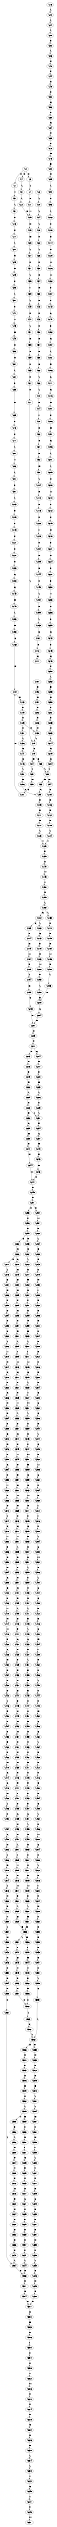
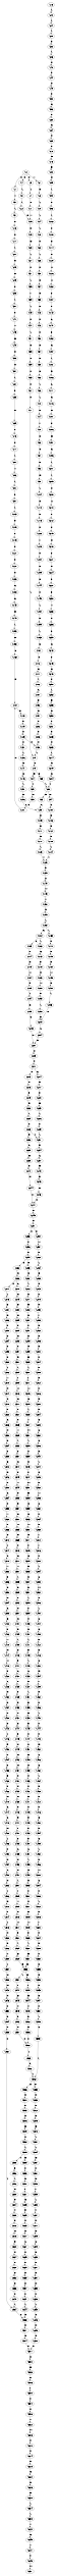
  strict digraph {
    S0
    S1
+   S2
    S3
    S4
    S5
    S6
    S7
    S8
    S9
    S10
    S11
    S12
    S13
    S14
    S15
    S17
    S18
    S19
    S16
    S20
    S21
    S22
    S23
    S24
    S25
    S26
    S27
    S28
    S29
    S30
    S31
    S32
    S33
    S34
    S35
    S36
    S37
    S38
    S39
    S40
    S41
    S42
    S43
    S44
    S45
    S46
    S47
    S48
    S49
    S50
    S51
    S52
    S53
    S54
    S55
    S56
    S57
    S58
    S59
    S60
    S61
    S62
    S63
    S64
    S65
    S66
    S67
    S68
    S69
    S70
    S71
    S72
    S73
    S74
    S75
    S76
    S77
    S78
    S79
    S80
    S81
    S82
    S83
    S84
    S85
    S86
    S87
    S88
    S89
    S90
    S91
    S92
    S93
    S94
    S95
    S96
    S97
    S98
    S99
    S100
    S101
    S102
    S103
    S104
    S105
    S106
    S107
    S108
    S109
    S110
    S111
    S112
    S113
    S114
    S115
    S116
    S117
    S118
    S119
    S120
    S121
    S122
    S123
    S124
    S125
    S126
    S127
    S128
    S129
    S130
    S131
    S132
    S133
    S134
    S135
    S136
    S137
    S138
    S139
    S140
    S141
    S142
    S143
    S144
    S145
    S146
    S147
    S148
    S149
    S150
    S151
    S152
    S153
    S154
    S155
    S156
    S157
    S158
    S159
    S160
    S161
    S162
    S163
    S164
    S165
    S166
    S167
    S168
    S169
    S170
    S171
    S172
    S173
    S174
    S175
    S176
    S177
    S178
    S179
    S180
    S181
+   S182
    S183
    S184
    S185
    S186
    S187
    S188
    S189
    S190
    S191
    S192
    S193
    S194
    S195
    S196
    S197
    S198
    S199
    S200
    S201
    S202
    S203
    S204
    S205
    S206
    S207
    S208
    S209
    S210
    S211
    S212
    S213
    S214
    S215
    S216
    S217
    S218
    S219
    S220
    S221
    S222
    S223
    S224
    S225
    S226
    S227
    S228
    S229
    S230
    S231
    S232
    S233
    S234
    S235
    S236
    S237
    S238
    S239
    S240
    S241
    S242
    S243
    S244
    S245
    S246
    S247
    S248
    S249
    S250
    S251
    S252
    S253
    S254
    S255
    S256
    S257
    S258
    S259
    S260
    S261
    S262
    S263
    S264
    S265
    S266
    S267
    S268
    S269
    S270
    S271
    S272
    S273
    S274
    S275
    S276
    S277
    S278
    S279
    S280
    S281
    S282
    S283
    S284
    S285
    S286
    S287
    S288
    S289
    S290
    S291
    S292
    S293
    S294
    S295
    S296
    S297
    S298
    S299
    S300
    S301
    S302
    S303
    S304
    S305
    S306
    S307
    S308
    S309
    S310
    S311
    S312
    S313
    S314
    S315
    S316
    S317
    S318
    S319
    S320
    S321
    S322
    S323
    S324
    S325
    S326
    S327
    S328
    S329
    S330
    S331
    S332
    S333
    S334
    S335
    S336
    S337
    S338
    S339
    S340
    S341
    S342
    S343
    S344
    S345
    S346
    S347
    S348
    S349
    S350
    S351
    S352
    S353
    S354
    S355
    S356
    S357
    S358
    S359
    S360
    S361
    S362
    S363
    S364
    S365
    S366
    S367
    S368
    S369
    S370
    S371
    S372
    S373
    S374
    S375
    S376
    S377
    S378
    S379
    S380
    S381
    S382
    S383
    S384
    S385
    S386
    S387
    S388
    S389
    S390
    S391
    S392
    S393
    S394
    S395
    S396
    S397
    S398
    S399
    S400
    S401
    S402
    S403
    S404
    S405
    S406
    S407
    S408
    S409
    S410
    S411
    S412
    S413
    S414
    S415
    S416
    S417
    S418
    S419
    S420
    S421
    S422
    S423
    S424
    S425
    S426
    S427
    S428
    S429
    S430
    S431
    S432
    S433
    S434
    S435
    S436
    S437
    S438
    S439
    S440
    S441
    S442
    S443
    S444
    S445
    S446
    S447
    S448
    S449
    S450
    S451
    S452
    S453
    S454
    S455
    S456
    S457
    S458
    S459
    S460
    S461
    S462
    S463
    S464
    S465
    S466
    S467
    S468
    S469
    S470
    S471
    S472
    S473
    S474
    S475
    S476
    S477
    S478
    S479
    S480
    S481
    S482
    S483
    S484
    S485
    S486
    S487
    S488
    S489
    S490
    S491
    S492
    S493
    S494
    S495
    S496
    S497
    S498
    S499
    S500
    S501
    S502
    S503
    S504
    S505
    S506
    S507
    S508
    S509
    S510
    S511
    S512
    S513
    S514
    S515
    S516
    S517
    S518
    S519
    S520
    S521
    S522
    S523
    S524
    S525
    S526
    S527
    S528
    S529
    S530
    S531
    S532
    S533
    S534
    S535
    S536
    S537
    S538
    S539
    S540
    S541
    S542
    S543
    S544
    S545
    S546
    S547
    S548
    S549
    S550
    S551
    S552
    S553
    S554
    S555
    S556
    S557
    S558
    S559
    S560
    S561
    S562
    S563
    S564
    S565
    S566
    S567
    S568
    S569
    S570
    S571
    S572
    S573
    S574
    S575
    S576
    S577
    S578
    S579
    S580
    S581
    S582
    S583
    S584
    S585
    S586
    S587
    S588
    S589
    S590
    S591
    S592
    S593
    S594
    S595
    S596
    S597
    S598
    S599
    S600
    S601
    S602
    S603
    S604
    S605
    S606
    S607
    S608
    S609
    S610
    S611
    S612
    S613
    S614
    S615
    S616
    S617
    S618
    S619
    S620
    S621
    S622
    S623
    S624
    S625
    S626
    S627
    S628
    S629
    S630
    S631
    S632
    S633
    S634
    S635
    S636
    n638 [label=S937]
    S638
    S639
    S640
    S641
    S642
    S643
    S644
    S645
    S646
    S647
    S648
    S649
    S650
    S651
    S0 -> S1 [label=A]
+   S0 -> S2 [label=V]
    S0 -> S3 [label=L]
    S0 -> S4 [label=T]
    S1 -> S5 [label=V]
+   S2 -> S6 [label=F]
    S3 -> S7 [label=S]
    S4 -> S8 [label=S]
    S5 -> S9 [label=S]
    S6 -> S10 [label=S]
    S7 -> S11 [label=L]
    S8 -> S12 [label=S]
    S9 -> S13 [label=F]
    S10 -> S14 [label=S]
    S11 -> S15 [label=V]
    S12 -> S15 [label=R]
    S13 -> S17 [label=A]
    S14 -> S18 [label=S]
    S15 -> S19 [label=N]
    S17 -> S21 [label=S]
    S18 -> S22 [label=A]
    S19 -> S23 [label=H]
    S16 -> S20 [label=S]
    S20 -> S24 [label=S]
    S21 -> S25 [label=N]
    S22 -> S26 [label=S]
    S23 -> S27 [label=S]
    S24 -> S28 [label=S]
    S25 -> S29 [label=N]
    S26 -> S30 [label=A]
    S27 -> S31 [label=L]
    S28 -> S32 [label=T]
    S29 -> S33 [label=L]
    S30 -> S34 [label=P]
    S31 -> S35 [label=S]
    S32 -> S36 [label=S]
    S33 -> S37 [label=S]
    S34 -> S38 [label=R]
    S35 -> S39 [label=I]
    S36 -> S40 [label=A]
    S37 -> S41 [label=L]
    S38 -> S42 [label=P]
    S39 -> S43 [label=S]
    S40 -> S44 [label=L]
    S41 -> S45 [label=V]
    S42 -> S46 [label=A]
    S43 -> S47 [label=T]
    S44 -> S48 [label=A]
    S45 -> S49 [label=H]
    S46 -> S50 [label=A]
    S47 -> S51 [label=S]
    S48 -> S52 [label=T]
    S49 -> S53 [label=Q]
    S50 -> S54 [label=P]
    S51 -> S55 [label=R]
    S52 -> S56 [label=G]
    S53 -> S57 [label=K]
    S54 -> S58 [label=P]
    S55 -> S59 [label=Q]
    S56 -> S60 [label=L]
    S57 -> S61 [label=S]
    S58 -> S62 [label=P]
    S59 -> S63 [label=L]
    S60 -> S64 [label=G]
    S61 -> S65 [label=P]
    S62 -> S66 [label=S]
    S63 -> S67 [label=T]
    S64 -> S68 [label=A]
    S65 -> S69 [label=Q]
    S66 -> S70 [label=S]
    S67 -> S71 [label=A]
    S68 -> S72 [label=L]
    S69 -> S73 [label=P]
    S70 -> S74 [label=A]
    S71 -> S75 [label=S]
    S72 -> S76 [label=H]
    S73 -> S77 [label=L]
    S74 -> S78 [label=V]
    S75 -> S79 [label=G]
    S76 -> S80 [label=E]
    S77 -> S81 [label=S]
    S78 -> S82 [label=P]
    S79 -> S83 [label=G]
    S79 -> S84 [label=H]
    S80 -> S85 [label=Q]
    S81 -> S86 [label=V]
    S82 -> S87 [label=Q]
    S83 -> S88 [label=S]
    S84 -> S89 [label=S]
    S85 -> S90 [label=S]
    S86 -> S91 [label=S]
    S87 -> S92 [label=T]
    S88 -> S93 [label=N]
    S88 -> S94 [label=H]
    S89 -> S95 [label=N]
    S90 -> S96 [label=L]
    S91 -> S97 [label=P]
    S92 -> S98 [label=H]
    S93 -> S99 [label=C]
    S94 -> S100 [label=C]
    S95 -> S101 [label=C]
    S96 -> S102 [label=S]
    S97 -> S103 [label=S]
    S98 -> S104 [label=S]
    S99 -> S105 [label=R]
    S100 -> S106 [label=R]
    S101 -> S107 [label=R]
    S102 -> S108 [label=L]
    S103 -> S109 [label=R]
    S104 -> S110 [label=P]
    S105 -> S111 [label=R]
    S106 -> S112 [label=R]
    S107 -> S113 [label=Q]
    S108 -> S114 [label=R]
    S109 -> S115 [label=P]
    S110 -> S116 [label=P]
    S111 -> S117 [label=K]
    S112 -> S118 [label=K]
    S113 -> S119 [label=L]
    S114 -> S120 [label=R]
    S115 -> S121 [label=L]
    S116 -> S122 [label=A]
    S117 -> S123 [label=S]
    S118 -> S124 [label=S]
    S119 -> S125 [label=T]
    S120 -> S126 [label=W]
    S121 -> S127 [label=T]
    S122 -> S128 [label=V]
    S123 -> S129 [label=V]
    S124 -> S129 [label=V]
    S125 -> S130 [label=A]
    S125 -> S131 [label=T]
    S126 -> S132 [label=W]
    S127 -> S133 [label=A]
    S128 -> S134 [label=A]
    S129 -> S135 [label=P]
    S130 -> S75 [label=S]
    S131 -> S136 [label=S]
    S132 -> S137 [label=P]
    S133 -> S138 [label=G]
    S134 -> S139 [label=R]
    S135 -> S140 [label=T]
    S136 -> S141 [label=G]
    S137 -> S142 [label=P]
    S138 -> S143 [label=G]
    S139 -> S144 [label=P]
    S140 -> S145 [label=W]
    S141 -> S146 [label=G]
    S142 -> S147 [label=C]
    S143 -> S148 [label=H]
    S144 -> S149 [label=L]
    S145 -> S150 [label=V]
    S146 -> S151 [label=S]
    S147 -> S152 [label=P]
    S148 -> S153 [label=S]
    S149 -> S154 [label=S]
    S150 -> S155 [label=K]
    S151 -> S156 [label=N]
    S152 -> S157 [label=G]
    S153 -> S158 [label=N]
    S154 -> S159 [label=T]
    S155 -> S160 [label=S]
    S156 -> S99 [label=C]
    S157 -> S161 [label=S]
    S158 -> S162 [label=C]
    S159 -> S163 [label=S]
    S160 -> S164 [label=G]
    S160 -> S165 [label=S]
    S161 -> S166 [label=E]
    S162 -> S107 [label=R]
    S163 -> S167 [label=G]
    S164 -> S168 [label=S]
    S164 -> S169 [label=G]
    S165 -> S170 [label=T]
    S166 -> S171 [label=C]
    S167 -> S172 [label=P]
    S168 -> S173 [label=G]
    S169 -> S174 [label=P]
    S170 -> S175 [label=P]
    S171 -> S176 [label=G]
    S172 -> S177 [label=G]
    S173 -> S178 [label=P]
    S174 -> S179 [label=R]
    S175 -> S180 [label=K]
    S176 -> S181 [label=N]
+   S177 -> S182 [label=S]
    S178 -> S183 [label=K]
    S179 -> S184 [label=W]
    S180 -> S185 [label=W]
    S181 -> S186 [label=T]
+   S182 -> S187 [label=C]
    S183 -> S188 [label=W]
    S184 -> S189 [label=P]
    S185 -> S190 [label=P]
    S186 -> S191 [label=H]
    S187 -> S192 [label=R]
    S188 -> S193 [label=P]
    S189 -> S194 [label=S]
    S190 -> S195 [label=S]
    S191 -> S196 [label=G]
    S192 -> S197 [label=Q]
    S193 -> S198 [label=S]
    S194 -> S199 [label=R]
    S195 -> S200 [label=R]
    S196 -> S201 [label=S]
    S197 -> S202 [label=L]
    S198 -> S200 [label=R]
    S199 -> S203 [label=C]
    S200 -> S204 [label=C]
    S201 -> S205 [label=S]
    S202 -> S206 [label=T]
    S203 -> S207 [label=R]
    S204 -> S207 [label=R]
    S205 -> S208 [label=A]
    S206 -> S130 [label=A]
    S207 -> S209 [label=A]
    S208 -> S210 [label=W]
    S209 -> S211 [label=L]
    S210 -> S212 [label=P]
    S211 -> S213 [label=E]
    S211 -> S214 [label=G]
    S212 -> S215 [label=L]
    S213 -> S216 [label=D]
    S214 -> S217 [label=D]
    S215 -> S218 [label=Q]
    S216 -> S219 [label=P]
    S217 -> S220 [label=P]
    S218 -> S221 [label=P]
    S219 -> S222 [label=E]
    S220 -> S223 [label=E]
    S221 -> S224 [label=A]
    S222 -> S225 [label=S]
    S223 -> S226 [label=S]
    S224 -> S227 [label=P]
    S225 -> S228 [label=L]
    S226 -> S229 [label=L]
    S227 -> S230 [label=P]
    S228 -> S231 [label=S]
    S228 -> S232 [label=R]
    S229 -> S231 [label=S]
    S230 -> S233 [label=V]
    S231 -> S234 [label=R]
    S232 -> S235 [label=C]
    S233 -> S236 [label=T]
    S234 -> S237 [label=C]
    S235 -> S238 [label=H]
    S236 -> S239 [label=P]
    S237 -> S240 [label=H]
    S238 -> S241 [label=R]
    S239 -> S242 [label=G]
    S240 -> S243 [label=R]
    S241 -> S244 [label=K]
    S242 -> S245 [label=P]
    S243 -> S246 [label=K]
    S244 -> S247 [label=T]
    S245 -> S248 [label=G]
    S246 -> S247 [label=T]
    S247 -> S249 [label=P]
    S248 -> S250 [label=L]
    S249 -> S251 [label=P]
    S250 -> S252 [label=S]
    S251 -> S253 [label=A]
    S251 -> S254 [label=P]
    S252 -> S255 [label=E]
    S253 -> S256 [label=L]
    S254 -> S257 [label=W]
    S255 -> S258 [label=Q]
    S256 -> S259 [label=P]
    S257 -> S260 [label=P]
    S258 -> S261 [label=P]
    S259 -> S262 [label=P]
    S259 -> S263 [label=Q]
    S260 -> S264 [label=S]
    S261 -> S265 [label=T]
    S262 -> S266 [label=G]
    S263 -> S267 [label=G]
    S264 -> S268 [label=G]
    S265 -> S269 [label=A]
    S266 -> S270 [label=C]
    S266 -> S271 [label=T]
    S267 -> S272 [label=S]
    S268 -> S273 [label=Q]
    S269 -> S274 [label=S]
    S270 -> S275 [label=N]
    S271 -> S276 [label=S]
    S272 -> S277 [label=N]
    S273 -> S278 [label=T]
    S274 -> S279 [label=G]
    S275 -> S280 [label=E]
    S276 -> S281 [label=E]
    S277 -> S282 [label=E]
    S278 -> S283 [label=N]
    S279 -> S284 [label=G]
    S280 -> S285 [label=N]
    S281 -> S286 [label=R]
    S282 -> S287 [label=N]
    S283 -> S288 [label=V]
    S284 -> S88 [label=S]
    S285 -> S289 [label=L]
    S286 -> S290 [label=L]
    S287 -> S291 [label=L]
    S288 -> S292 [label=P]
    S289 -> S293 [label=N]
    S290 -> S294 [label=D]
    S291 -> S295 [label=N]
    S292 -> S296 [label=P]
    S293 -> S297 [label=L]
    S294 -> S298 [label=T]
    S295 -> S299 [label=Q]
    S296 -> S300 [label=R]
    S297 -> S301 [label=E]
    S298 -> S302 [label=T]
    S299 -> S303 [label=E]
    S300 -> S304 [label=A]
    S301 -> S305 [label=S]
    S302 -> S306 [label=S]
    S303 -> S307 [label=S]
    S304 -> S308 [label=L]
    S305 -> S309 [label=I]
    S306 -> S310 [label=V]
    S307 -> S311 [label=I]
    S308 -> S312 [label=D]
    S309 -> S313 [label=W]
    S310 -> S314 [label=A]
    S311 -> S315 [label=W]
    S312 -> S316 [label=L]
    S313 -> S317 [label=G]
    S314 -> S318 [label=G]
    S315 -> S319 [label=G]
    S316 -> S320 [label=R]
    S317 -> S321 [label=P]
    S318 -> S322 [label=L]
    S319 -> S323 [label=S]
    S320 -> S324 [label=R]
    S321 -> S325 [label=L]
    S322 -> S326 [label=G]
    S323 -> S327 [label=V]
    S324 -> S328 [label=G]
    S325 -> S329 [label=V]
    S326 -> S330 [label=A]
    S327 -> S331 [label=M]
    S328 -> S332 [label=C]
    S329 -> S333 [label=S]
    S330 -> S334 [label=D]
    S331 -> S335 [label=S]
    S332 -> S336 [label=G]
    S333 -> S337 [label=P]
    S334 -> S338 [label=P]
    S335 -> S339 [label=T]
    S336 -> S340 [label=R]
    S337 -> S341 [label=G]
    S338 -> S342 [label=G]
    S339 -> S343 [label=N]
    S340 -> S344 [label=S]
    S341 -> S345 [label=T]
    S342 -> S346 [label=R]
    S343 -> S347 [label=L]
    S344 -> S348 [label=G]
    S345 -> S349 [label=V]
    S346 -> S350 [label=T]
    S347 -> S351 [label=M]
    S348 -> S352 [label=P]
    S349 -> S353 [label=D]
    S350 -> S354 [label=G]
    S351 -> S355 [label=E]
    S352 -> S356 [label=W]
    S353 -> S357 [label=R]
    S354 -> S358 [label=T]
    S355 -> S359 [label=G]
    S356 -> S360 [label=C]
    S357 -> S361 [label=Q]
    S358 -> S362 [label=V]
    S359 -> S363 [label=Q]
    S360 -> S364 [label=L]
    S361 -> S365 [label=W]
    S362 -> S366 [label=T]
    S363 -> S367 [label=W]
    S364 -> S368 [label=R]
    S365 -> S369 [label=Q]
    S366 -> S370 [label=Q]
    S367 -> S371 [label=Q]
    S368 -> S372 [label=V]
    S369 -> S373 [label=L]
    S370 -> S374 [label=S]
    S371 -> S375 [label=L]
    S372 -> S376 [label=V]
    S373 -> S377 [label=G]
    S374 -> S378 [label=G]
    S375 -> S379 [label=G]
    S376 -> S380 [label=L]
    S377 -> S381 [label=V]
    S378 -> S382 [label=V]
    S379 -> S383 [label=K]
    S380 -> S384 [label=S]
    S381 -> S385 [label=S]
    S382 -> S386 [label=P]
    S383 -> S387 [label=N]
    S384 -> S388 [label=C]
    S385 -> S389 [label=D]
    S386 -> S390 [label=Q]
    S387 -> S391 [label=D]
    S388 -> S392 [label=M]
    S389 -> S393 [label=P]
    S390 -> S394 [label=R]
    S391 -> S395 [label=S]
    S392 -> S396 [label=Q]
    S393 -> S397 [label=A]
    S394 -> S398 [label=G]
    S395 -> S399 [label=L]
    S396 -> S400 [label=S]
    S397 -> S401 [label=G]
    S398 -> S402 [label=G]
    S399 -> S403 [label=A]
    S400 -> S404 [label=C]
    S401 -> S405 [label=R]
    S402 -> S406 [label=L]
    S403 -> S407 [label=K]
    S404 -> S408 [label=G]
    S405 -> S409 [label=S]
    S406 -> S410 [label=V]
    S407 -> S411 [label=S]
    S408 -> S412 [label=A]
    S409 -> S413 [label=F]
    S410 -> S414 [label=K]
    S411 -> S415 [label=F]
    S412 -> S416 [label=F]
    S413 -> S417 [label=P]
    S414 -> S418 [label=W]
    S415 -> S419 [label=S]
    S416 -> S420 [label=C]
    S417 -> S421 [label=C]
    S418 -> S422 [label=P]
    S419 -> S423 [label=C]
    S420 -> S424 [label=H]
    S421 -> S425 [label=L]
    S422 -> S426 [label=C]
    S423 -> S427 [label=T]
    S424 -> S428 [label=V]
    S425 -> S429 [label=P]
    S426 -> S430 [label=R]
    S427 -> S431 [label=S]
    S428 -> S432 [label=P]
    S429 -> S433 [label=F]
    S430 -> S434 [label=D]
    S431 -> S435 [label=F]
    S432 -> S436 [label=A]
    S433 -> S437 [label=Y]
    S434 -> S438 [label=E]
    S435 -> S439 [label=H]
    S436 -> S440 [label=S]
    S437 -> S441 [label=F]
    S438 -> S442 [label=D]
    S439 -> S443 [label=F]
    S440 -> S444 [label=L]
    S441 -> S445 [label=P]
    S442 -> S446 [label=S]
    S443 -> S447 [label=T]
    S444 -> S448 [label=A]
    S445 -> S449 [label=A]
    S446 -> S450 [label=E]
    S447 -> S451 [label=T]
    S448 -> S452 [label=H]
    S449 -> S453 [label=N]
    S450 -> S454 [label=F]
    S451 -> S455 [label=N]
    S452 -> S456 [label=G]
    S453 -> S457 [label=K]
    S454 -> S458 [label=P]
    S455 -> S459 [label=K]
    S456 -> S460 [label=G]
    S457 -> S461 [label=T]
    S458 -> S462 [label=F]
    S459 -> S463 [label=A]
    S460 -> S464 [label=S]
    S461 -> S465 [label=A]
    S462 -> S466 [label=L]
    S463 -> S467 [label=T]
    S464 -> S468 [label=P]
    S465 -> S469 [label=E]
    S466 -> S470 [label=H]
    S467 -> S471 [label=E]
    S468 -> S472 [label=K]
    S469 -> S473 [label=T]
    S470 -> S474 [label=G]
    S471 -> S475 [label=T]
    S472 -> S476 [label=A]
    S473 -> S477 [label=R]
    S474 -> S478 [label=C]
    S475 -> S479 [label=R]
    S476 -> S480 [label=G]
    S477 -> S481 [label=I]
    S478 -> S482 [label=N]
    S479 -> S483 [label=L]
    S480 -> S484 [label=R]
    S481 -> S485 [label=P]
    S482 -> S486 [label=S]
    S483 -> S487 [label=P]
    S484 -> S488 [label=G]
    S485 -> S489 [label=C]
    S486 -> S490 [label=L]
    S487 -> S491 [label=C]
    S488 -> S492 [label=S]
    S489 -> S493 [label=A]
+   S490 -> S494 [label=A]
    S491 -> S495 [label=S]
    S492 -> S496 [label=T]
    S493 -> S497 [label=R]
    S494 -> S498 [label=G]
    S495 -> S499 [label=Q]
    S496 -> S500 [label=W]
    S497 -> S501 [label=S]
    S498 -> S502 [label=A]
    S499 -> S503 [label=N]
    S500 -> S504 [label=C]
    S501 -> S505 [label=I]
    S502 -> S506 [label=S]
    S503 -> S507 [label=L]
    S504 -> S508 [label=L]
    S505 -> S509 [label=V]
    S506 -> S510 [label=R]
    S507 -> S511 [label=A]
    S508 -> S512 [label=S]
    S509 -> S513 [label=R]
    S510 -> S514 [label=P]
    S511 -> S515 [label=R]
    S512 -> S516 [label=L]
    S513 -> S517 [label=W]
    S514 -> S518 [label=S]
    S515 -> S519 [label=W]
    S516 -> S520 [label=I]
    S517 -> S521 [label=P]
    S518 -> S522 [label=A]
    S519 -> S523 [label=P]
    S520 -> S524 [label=A]
    S521 -> S525 [label=S]
    S522 -> S526 [label=D]
    S523 -> S527 [label=S]
    S524 -> S528 [label=N]
    S525 -> S529 [label=E]
    S526 -> S530 [label=Y]
    S527 -> S531 [label=E]
    S528 -> S532 [label=L]
    S529 -> S533 [label=E]
    S530 -> S534 [label=S]
    S531 -> S533 [label=E]
    S532 -> S535 [label=D]
    S533 -> S536 [label=H]
    S533 -> S537 [label=S]
    S534 -> S538 [label=K]
    S535 -> S539 [label=F]
    S536 -> S540 [label=I]
    S537 -> S541 [label=I]
    S538 -> S542 [label=H]
    S539 -> S543 [label=P]
    S540 -> S544 [label=E]
    S541 -> S545 [label=E]
    S542 -> S546 [label=A]
    S543 -> S547 [label=F]
    S544 -> S548 [label=Y]
    S545 -> S549 [label=Y]
    S546 -> S550 [label=L]
    S547 -> S551 [label=L]
    S548 -> S552 [label=P]
    S549 -> S553 [label=P]
    S550 -> S554 [label=D]
    S551 -> S555 [label=S]
    S552 -> S556 [label=F]
    S553 -> S557 [label=F]
    S554 -> S558 [label=D]
    S555 -> S559 [label=G]
    S556 -> S560 [label=L]
    S557 -> S560 [label=L]
    S558 -> S561 [label=L]
    S559 -> S562 [label=S]
    S560 -> S563 [label=S]
    S561 -> S564 [label=S]
    S562 -> S565 [label=Q]
    S562 -> S566 [label=K]
    S563 -> S567 [label=G]
    S564 -> S568 [label=Q]
    S565 -> S569 [label=N]
    S566 -> S570 [label=N]
    S567 -> S562 [label=S]
    S568 -> S571 [label=N]
    S569 -> S572 [label=L]
    S570 -> S573 [label=L]
    S571 -> S574 [label=Q]
    S572 -> S575 [label=K]
    S573 -> S576 [label=K]
    S574 -> S577 [label=L]
    S575 -> S578 [label=E]
    S576 -> S579 [label=E]
    S577 -> S580 [label=K]
    S578 -> S581 [label=S]
    S579 -> S582 [label=A]
    S580 -> S583 [label=E]
    S581 -> S584 [label=S]
    S582 -> S585 [label=S]
    S583 -> S586 [label=T]
    S584 -> S587 [label=H]
    S585 -> S588 [label=Y]
    S585 -> S589 [label=H]
    S586 -> S590 [label=I]
    S587 -> S591 [label=L]
    S588 -> S592 [label=P]
    S589 -> S593 [label=L]
    S590 -> S594 [label=L]
    S591 -> S595 [label=N]
    S592 -> S596 [label=S]
    S593 -> S597 [label=N]
    S594 -> S598 [label=T]
    S595 -> S599 [label=I]
    S596 -> S600 [label=A]
    S597 -> S601 [label=I]
    S598 -> S602 [label=V]
    S599 -> S603 [label=S]
    S600 -> S604 [label=D]
    S601 -> S605 [label=G]
    S602 -> S606 [label=M]
    S603 -> S607 [label=Y]
    S604 -> S608 [label=Y]
    S605 -> S609 [label=F]
    S606 -> S610 [label=T]
    S607 -> S611 [label=A]
    S608 -> S612 [label=T]
    S609 -> S613 [label=A]
    S610 -> S614 [label=T]
    S611 -> S615 [label=K]
    S612 -> S616 [label=K]
    S613 -> S617 [label=K]
    S614 -> S618 [label=A]
    S615 -> S619 [label=C]
    S616 -> S620 [label=R]
    S617 -> S621 [label=C]
    S618 -> S622 [label=G]
    S619 -> S623 [label=P]
    S620 -> S624 [label=A]
    S621 -> S625 [label=T]
    S622 -> S626 [label=K]
    S623 -> S627 [label=L]
    S624 -> S628 [label=L]
    S625 -> S629 [label=L]
    S626 -> S630 [label=E]
    S627 -> S631 [label=D]
    S628 -> S632 [label=D]
    S629 -> S633 [label=D]
    S630 -> S634 [label=S]
    S631 -> S635 [label=N]
    S632 -> S636 [label=D]
    S633 -> n638 [label=D]
    S634 -> S638 [label=S]
    S635 -> S639 [label=L]
    S636 -> S640 [label=L]
    n638 -> S641 [label=L]
    S638 -> S642 [label=V]
    S639 -> S643 [label=S]
    S640 -> S564 [label=S]
    S641 -> S644 [label=S]
    S642 -> S645 [label=G]
    S643 -> S646 [label=Q]
    S644 -> S568 [label=Q]
    S645 -> S647 [label=V]
    S646 -> S648 [label=N]
    S647 -> S649 [label=L]
    S648 -> S650 [label=Q]
    S649 -> S651 [label=M]
    S650 -> S577 [label=L]
  }
